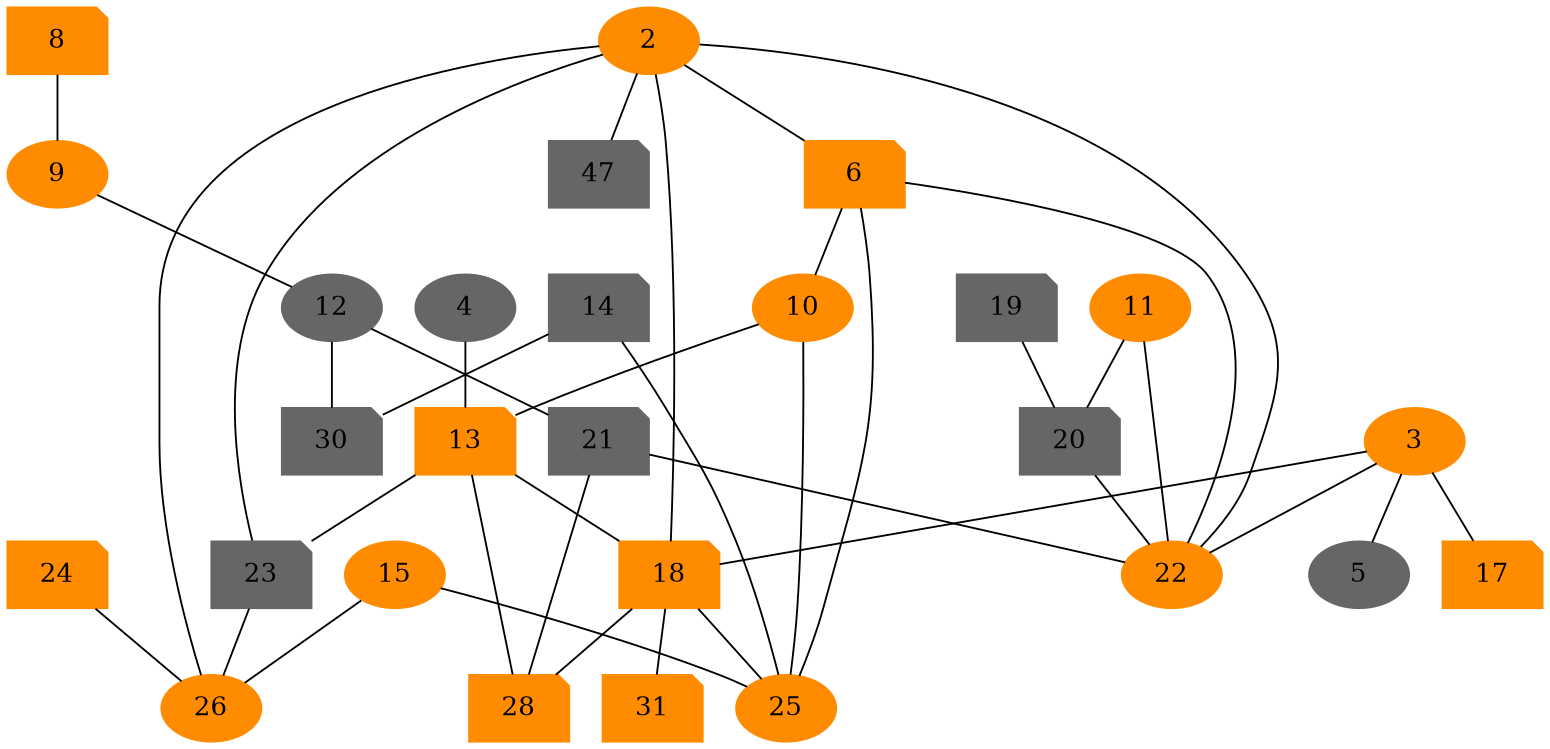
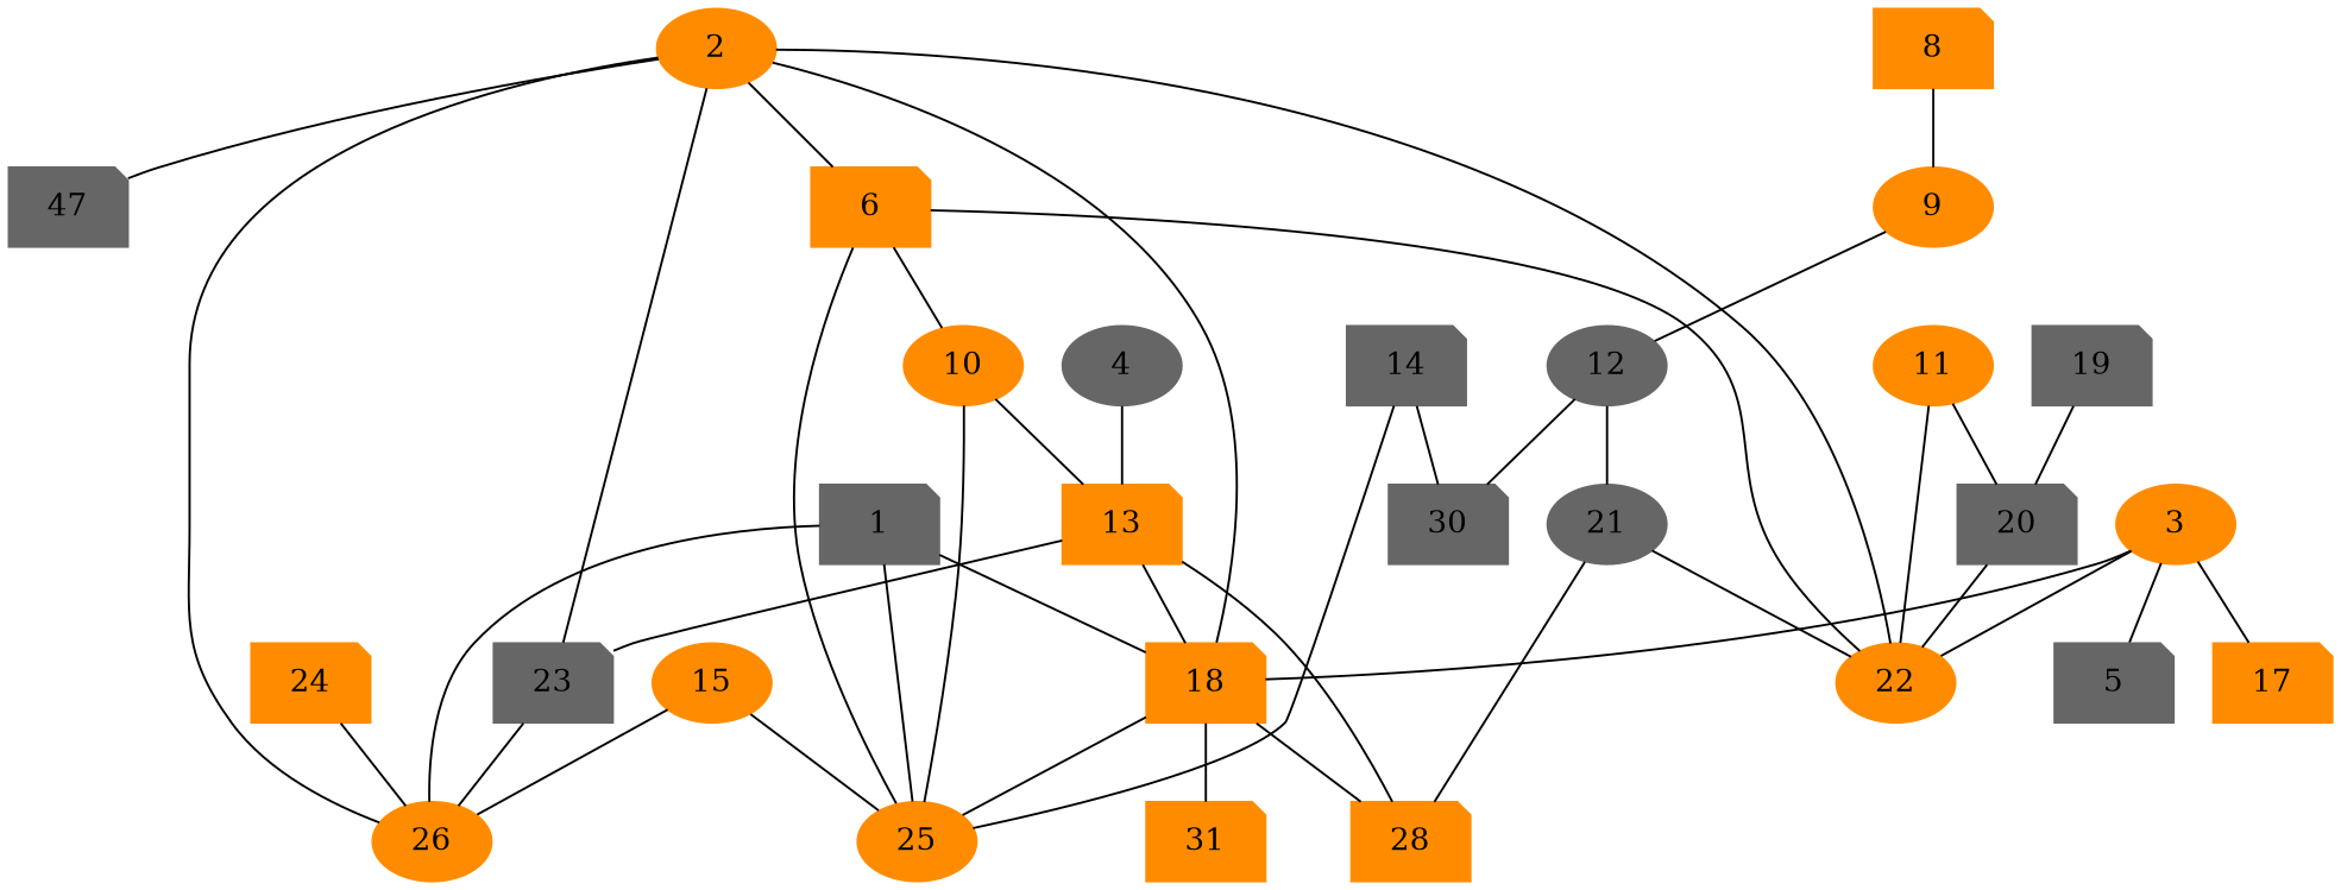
  graph {
    node [color=darkorange shape=note style=filled]
    edge [weight=1.0]
+   1 [color=gray40]
    18
    25 [shape=ellipse]
    26 [shape=ellipse]
    28
    31
    2 [shape=ellipse]
    6
    22 [shape=ellipse]
    23 [color=gray40]
    n11 [color=gray40 label=47]
    10 [shape=ellipse]
    3 [shape=ellipse]
-   5 [color=gray40 shape=ellipse]
+   5 [color=gray40]
    17
    4 [color=gray40 shape=ellipse]
    13
    9 [shape=ellipse]
    8
    12 [color=gray40 shape=ellipse]
-   21 [color=gray40]
+   21 [color=gray40 shape=ellipse]
    30 [color=gray40]
    11 [shape=ellipse]
    20 [color=gray40]
    14 [color=gray40]
    15 [shape=ellipse]
    19 [color=gray40]
    24
+   1 -- 18
+   1 -- 25
+   1 -- 26
    18 -- 25
    18 -- 28
    18 -- 31
    2 -- 18
    2 -- 26
    2 -- 6
    2 -- 22
    2 -- 23
    2 -- n11
    6 -- 25
    6 -- 22
    6 -- 10
    23 -- 26
    10 -- 25
    10 -- 13
    3 -- 18 [weight=2.0]
    3 -- 22
    3 -- 5
    3 -- 17
    4 -- 13
    13 -- 18
    13 -- 28
    13 -- 23
    9 -- 12
    8 -- 9
    12 -- 21
    12 -- 30
    21 -- 28
    21 -- 22
    11 -- 22 [weight=2.0]
    11 -- 20 [weight=2.0]
    20 -- 22
    14 -- 25
    14 -- 30
    15 -- 25 [weight=2.0]
    15 -- 26
    19 -- 20
    24 -- 26
  }
